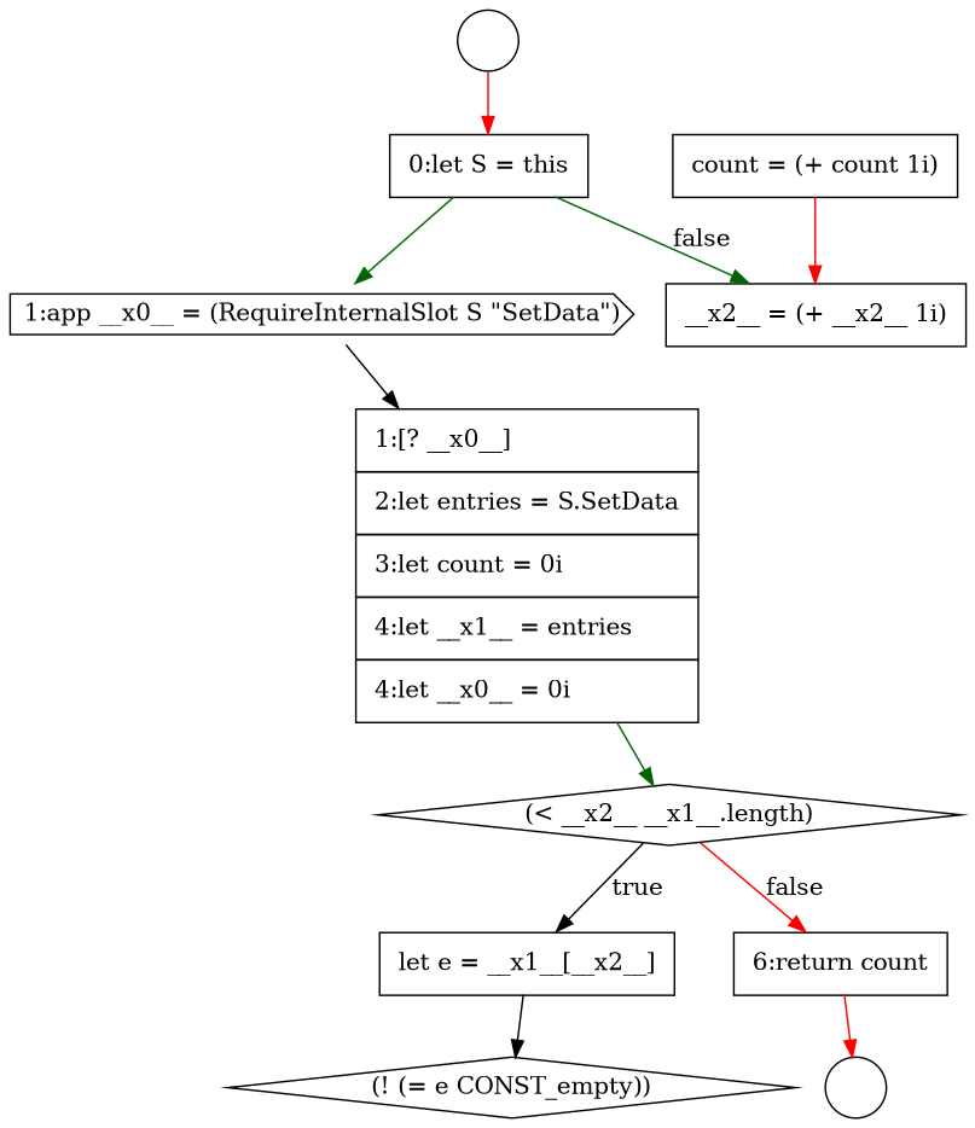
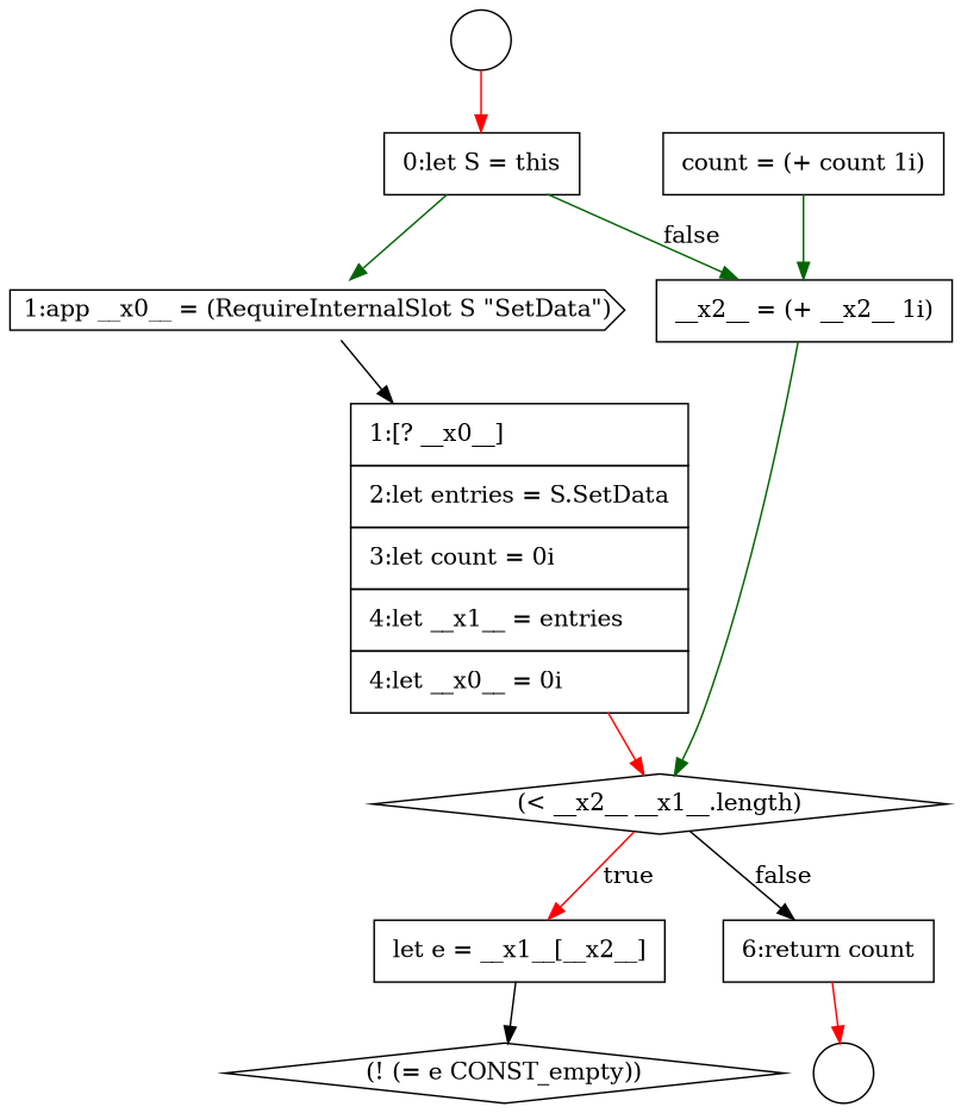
  digraph {
    node [color=black fillcolor=white margin=0 shape=none style=filled]
    edge [color=darkgreen]
    n1 [label=<<font color="black">     <table border="0" cellborder="1" cellspacing="0" cellpadding="10">       <tr><td align="left">let e = __x1__[__x2__]</td></tr>     </table>   </font>>]
    n2 [label=<<font color="black">(! (= e CONST_empty))</font>> shape=diamond margin=""]
    n3 [label=<<font color="black">     <table border="0" cellborder="1" cellspacing="0" cellpadding="10">       <tr><td align="left">0:let S = this</td></tr>     </table>   </font>>]
    n4 [label=<<font color="black">1:app __x0__ = (RequireInternalSlot S &quot;SetData&quot;)</font>> shape=cds margin=""]
    n5 [label=<<font color="black">     <table border="0" cellborder="1" cellspacing="0" cellpadding="10">       <tr><td align="left">__x2__ = (+ __x2__ 1i)</td></tr>     </table>   </font>>]
    n6 [label=<<font color="black">     <table border="0" cellborder="1" cellspacing="0" cellpadding="10">       <tr><td align="left">1:[? __x0__]</td></tr>       <tr><td align="left">2:let entries = S.SetData</td></tr>       <tr><td align="left">3:let count = 0i</td></tr>       <tr><td align="left">4:let __x1__ = entries</td></tr>       <tr><td align="left">4:let __x0__ = 0i</td></tr>     </table>   </font>>]
    n7 [label=<<font color="black">(&lt; __x2__ __x1__.length)</font>> shape=diamond margin=""]
    n8 [label=<<font color="black">     <table border="0" cellborder="1" cellspacing="0" cellpadding="10">       <tr><td align="left">count = (+ count 1i)</td></tr>     </table>   </font>>]
    n9 [label=<<font color="black">     <table border="0" cellborder="1" cellspacing="0" cellpadding="10">       <tr><td align="left">6:return count</td></tr>     </table>   </font>>]
    n10 [label=" " shape=circle margin=""]
    n11 [label=" " shape=circle margin=""]
    n1 -> n2 [color=black]
    n3 -> n4
    n3 -> n5 [label=<<font color="black">false</font>>]
    n4 -> n6 [color=black]
-   n6 -> n7
-   n7 -> n1 [color=black label=<<font color="black">true</font>>]
-   n7 -> n9 [color=red label=<<font color="black">false</font>>]
-   n8 -> n5 [color=red]
+   n5 -> n7
+   n6 -> n7 [color=red]
+   n7 -> n1 [color=red label=<<font color="black">true</font>>]
+   n7 -> n9 [color=black label=<<font color="black">false</font>>]
+   n8 -> n5
    n9 -> n10 [color=red]
    n11 -> n3 [color=red]
  }
